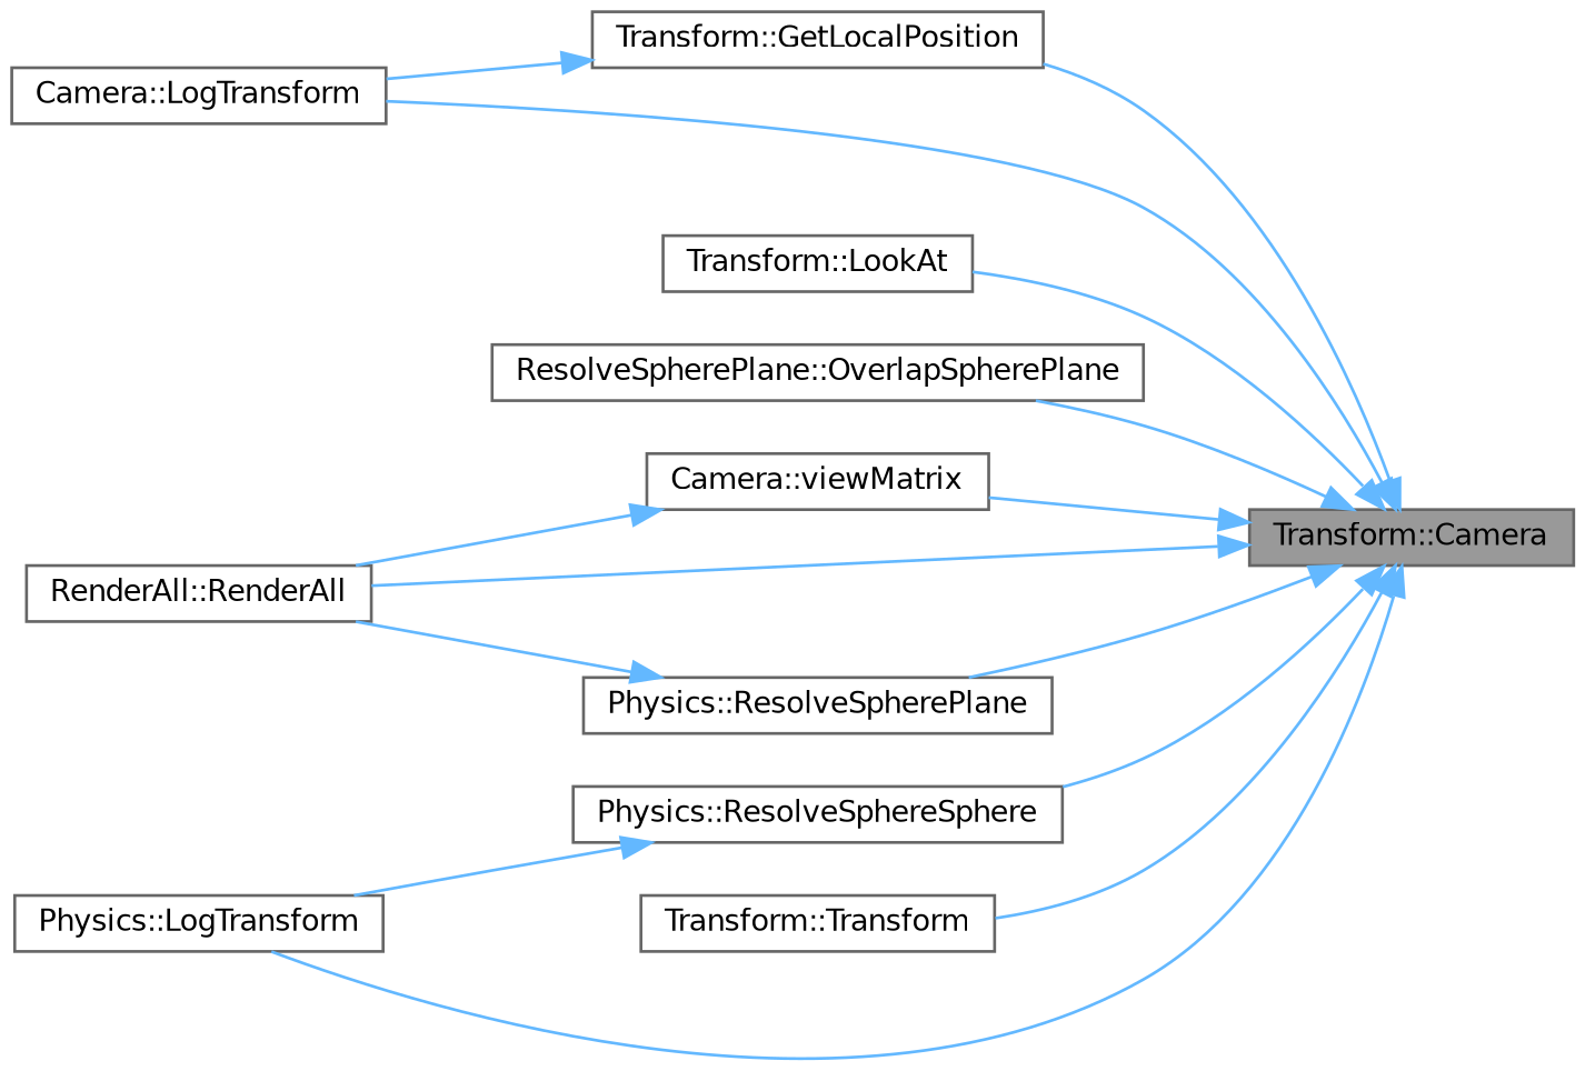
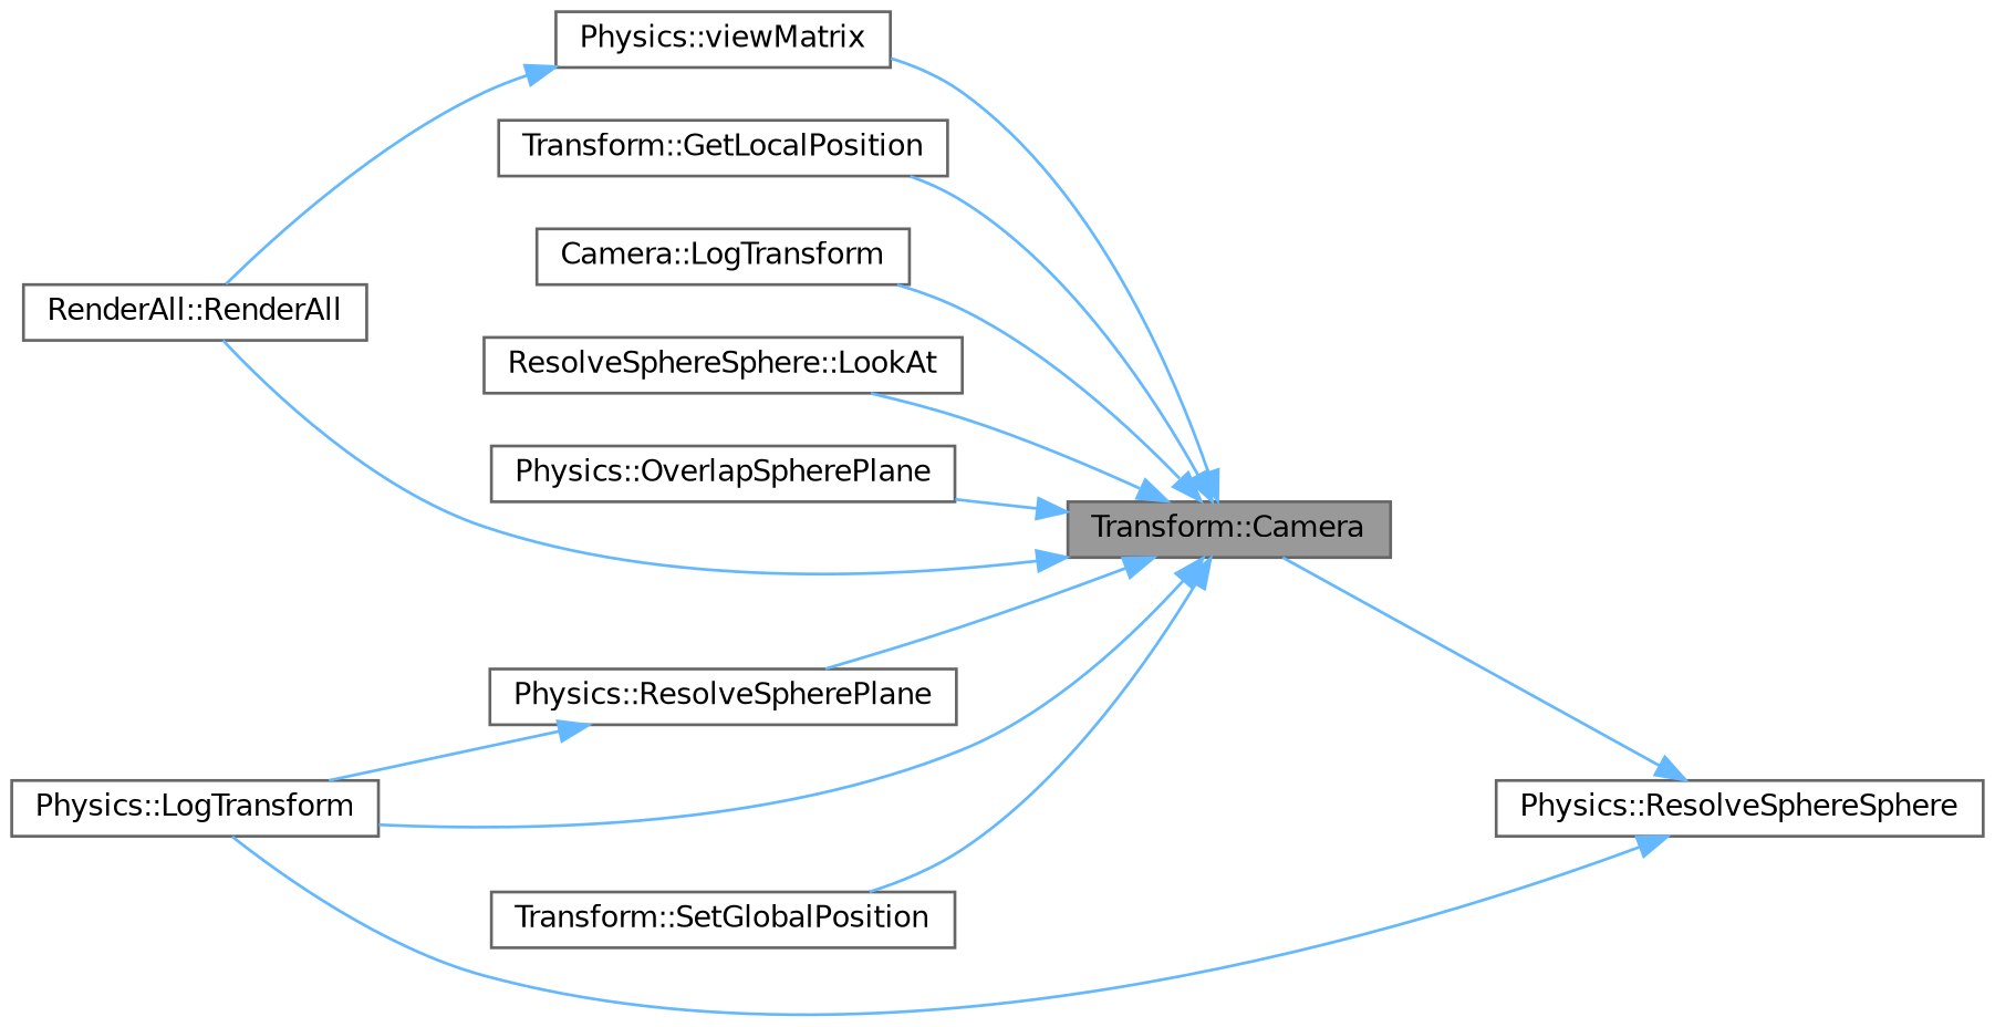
  digraph {
    rankdir=RL
    node [color=grey40 fillcolor=white fontname=Helvetica fontsize=10 shape=box style=filled]
    edge [color=steelblue1 dir=back fontname=Helvetica fontsize=10 labelfontname=Helvetica labelfontsize=10 style=solid]
    n1 [color=gray40 fillcolor=grey60 fontcolor=black height=0.2 label="Transform::Camera" width=0.4]
    n2 [height=0.2 label="Transform::GetLocalPosition" width=0.4]
    n3 [height=0.2 label="Camera::LogTransform" width=0.4]
-   n4 [height=0.2 label="Transform::LookAt" width=0.4]
-   n5 [height=0.2 label="ResolveSpherePlane::OverlapSpherePlane" width=0.4]
+   n4 [height=0.2 label="ResolveSphereSphere::LookAt" width=0.4]
+   n5 [height=0.2 label="Physics::OverlapSpherePlane" width=0.4]
    n6 [height=0.2 label="RenderAll::RenderAll" width=0.4]
    n7 [height=0.2 label="Physics::ResolveSpherePlane" width=0.4]
    n8 [height=0.2 label="Physics::LogTransform" width=0.4]
    n9 [height=0.2 label="Physics::ResolveSphereSphere" width=0.4]
-   n10 [height=0.2 label="Transform::Transform" width=0.4]
-   n11 [height=0.2 label="Camera::viewMatrix" width=0.4]
+   n10 [height=0.2 label="Transform::SetGlobalPosition" width=0.4]
+   n11 [height=0.2 label="Physics::viewMatrix" width=0.4]
    n1 -> n2
    n1 -> n3
    n1 -> n4
    n1 -> n5
    n1 -> n6
    n1 -> n7
    n1 -> n8
-   n1 -> n9
+   n9 -> n1
    n1 -> n10
    n1 -> n11
-   n2 -> n3
-   n7 -> n6
+   n7 -> n8
    n9 -> n8
    n11 -> n6
  }
